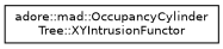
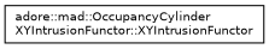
  digraph {
    rankdir=LR
-   n1 [color=black fillcolor=white fontname=Helvetica fontsize=10 height=0.2 label="adore::mad::OccupancyCylinder\lTree::XYIntrusionFunctor" shape=record style=filled width=0.4]
+   n1 [color=black fillcolor=white fontname=Helvetica fontsize=10 height=0.2 label="adore::mad::OccupancyCylinder\lXYIntrusionFunctor::XYIntrusionFunctor" shape=record style=filled width=0.4]
  }
